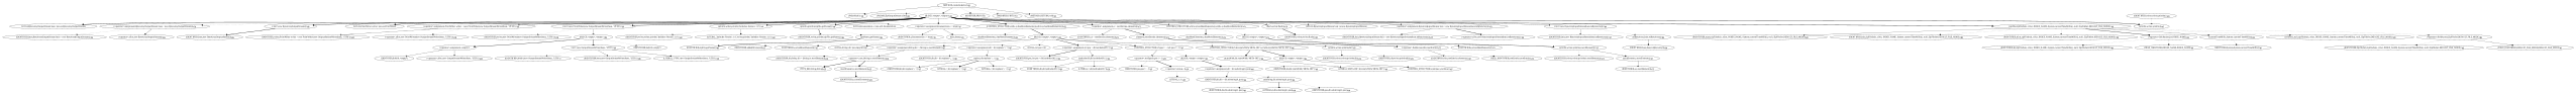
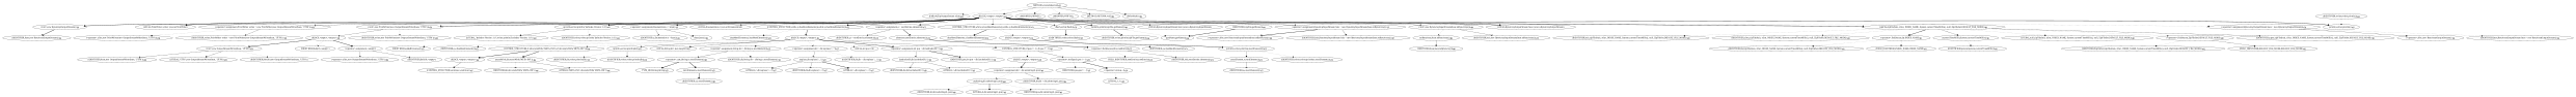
  digraph {
    fontname="PT Serif"
    node [fontname="PT Serif"]
    edge [arrowhead=tee fontname="PT Serif" style=solid]
    n1 [label=<(METHOD,createIndexList)<SUB>435</SUB>>]
    n2 [label=<(PARAM,this)<SUB>435</SUB>>]
    n3 [label=<(PARAM,ZipOutputStream zOut)<SUB>435</SUB>>]
    n4 [label=<(BLOCK,&lt;empty&gt;,&lt;empty&gt;)<SUB>435</SUB>>]
    n5 [label=<(MODIFIER,PRIVATE)>]
    n6 [label=<(MODIFIER,VIRTUAL)>]
    n7 [label=<(METHOD_RETURN,void)<SUB>435</SUB>>]
    n8 [label=<(LOCAL,ByteArrayOutputStream baos: java.io.ByteArrayOutputStream)>]
    n9 [label=<(&lt;operator&gt;.assignment,ByteArrayOutputStream baos = new ByteArrayOutputStream())<SUB>436</SUB>>]
    n10 [label=<(&lt;init&gt;,new ByteArrayOutputStream())<SUB>436</SUB>>]
    n11 [label=<(LOCAL,PrintWriter writer: java.io.PrintWriter)>]
    n12 [label=<(&lt;operator&gt;.assignment,PrintWriter writer = new PrintWriter(new OutputStreamWriter(baos, &quot;UTF8&quot;)))<SUB>438</SUB>>]
    n13 [label=<(&lt;init&gt;,new PrintWriter(new OutputStreamWriter(baos, &quot;UTF8&quot;)))<SUB>438</SUB>>]
    n14 [label=<(println,writer.println(&quot;JarIndex-Version: 1.0&quot;))<SUB>442</SUB>>]
    n15 [label=<(println,writer.println())<SUB>443</SUB>>]
    n16 [label=<(println,println(zipFile.getName()))<SUB>446</SUB>>]
    n17 [label=<(LOCAL,Enumeration e: java.util.Enumeration)>]
    n18 [label=<(&lt;operator&gt;.assignment,Enumeration e = keys())<SUB>451</SUB>>]
    n19 [label=<(CONTROL_STRUCTURE,while (e.hasMoreElements()),while (e.hasMoreElements()))<SUB>452</SUB>>]
    n20 [label=<(&lt;operator&gt;.assignment,e = rootEntries.elements())<SUB>473</SUB>>]
    n21 [label=<(CONTROL_STRUCTURE,while (e.hasMoreElements()),while (e.hasMoreElements()))<SUB>474</SUB>>]
    n22 [label=<(flush,writer.flush())<SUB>478</SUB>>]
    n23 [label=<(LOCAL,ByteArrayInputStream bais: java.io.ByteArrayInputStream)>]
    n24 [label=<(&lt;operator&gt;.assignment,ByteArrayInputStream bais = new ByteArrayInputStream(baos.toByteArray()))<SUB>479</SUB>>]
    n25 [label=<(&lt;init&gt;,new ByteArrayInputStream(baos.toByteArray()))<SUB>480</SUB>>]
    n26 [label=<(zipFile,zipFile(bais, zOut, INDEX_NAME, System.currentTimeMillis(), null, ZipFileSet.DEFAULT_FILE_MODE))<SUB>481</SUB>>]
    n27 [label=<(IDENTIFIER,baos,ByteArrayOutputStream baos = new ByteArrayOutputStream())<SUB>436</SUB>>]
    n28 [label=<(&lt;operator&gt;.alloc,new ByteArrayOutputStream())<SUB>436</SUB>>]
    n29 [label=<(IDENTIFIER,baos,new ByteArrayOutputStream())<SUB>436</SUB>>]
    n30 [label=<(IDENTIFIER,writer,PrintWriter writer = new PrintWriter(new OutputStreamWriter(baos, &quot;UTF8&quot;)))<SUB>438</SUB>>]
    n31 [label=<(&lt;operator&gt;.alloc,new PrintWriter(new OutputStreamWriter(baos, &quot;UTF8&quot;)))<SUB>438</SUB>>]
    n32 [label=<(IDENTIFIER,writer,new PrintWriter(new OutputStreamWriter(baos, &quot;UTF8&quot;)))<SUB>438</SUB>>]
    n33 [label=<(BLOCK,&lt;empty&gt;,&lt;empty&gt;)<SUB>438</SUB>>]
    n34 [label=<(IDENTIFIER,writer,writer.println(&quot;JarIndex-Version: 1.0&quot;))<SUB>442</SUB>>]
    n35 [label=<(LITERAL,&quot;JarIndex-Version: 1.0&quot;,writer.println(&quot;JarIndex-Version: 1.0&quot;))<SUB>442</SUB>>]
    n36 [label=<(IDENTIFIER,writer,println(zipFile.getName()))<SUB>446</SUB>>]
    n37 [label=<(getName,getName())<SUB>446</SUB>>]
    n38 [label=<(IDENTIFIER,e,Enumeration e = keys())<SUB>451</SUB>>]
    n39 [label=<(keys,keys())<SUB>451</SUB>>]
    n40 [label=<(hasMoreElements,e.hasMoreElements())<SUB>452</SUB>>]
    n41 [label=<(BLOCK,&lt;empty&gt;,&lt;empty&gt;)<SUB>452</SUB>>]
    n42 [label=<(IDENTIFIER,e,e = rootEntries.elements())<SUB>473</SUB>>]
    n43 [label=<(elements,rootEntries.elements())<SUB>473</SUB>>]
    n44 [label=<(hasMoreElements,e.hasMoreElements())<SUB>474</SUB>>]
    n45 [label=<(BLOCK,&lt;empty&gt;,&lt;empty&gt;)<SUB>474</SUB>>]
    n46 [label=<(IDENTIFIER,writer,writer.flush())<SUB>478</SUB>>]
    n47 [label=<(IDENTIFIER,bais,ByteArrayInputStream bais = new ByteArrayInputStream(baos.toByteArray()))<SUB>479</SUB>>]
    n48 [label=<(&lt;operator&gt;.alloc,new ByteArrayInputStream(baos.toByteArray()))<SUB>480</SUB>>]
    n49 [label=<(IDENTIFIER,bais,new ByteArrayInputStream(baos.toByteArray()))<SUB>479</SUB>>]
    n50 [label=<(toByteArray,baos.toByteArray())<SUB>480</SUB>>]
    n51 [label=<(IDENTIFIER,super,zipFile(bais, zOut, INDEX_NAME, System.currentTimeMillis(), null, ZipFileSet.DEFAULT_FILE_MODE))<SUB>481</SUB>>]
    n52 [label=<(IDENTIFIER,bais,zipFile(bais, zOut, INDEX_NAME, System.currentTimeMillis(), null, ZipFileSet.DEFAULT_FILE_MODE))<SUB>481</SUB>>]
    n53 [label=<(IDENTIFIER,zOut,zipFile(bais, zOut, INDEX_NAME, System.currentTimeMillis(), null, ZipFileSet.DEFAULT_FILE_MODE))<SUB>481</SUB>>]
    n54 [label=<(&lt;operator&gt;.fieldAccess,Jar.INDEX_NAME)<SUB>481</SUB>>]
    n55 [label=<(currentTimeMillis,System.currentTimeMillis())<SUB>481</SUB>>]
    n56 [label=<(LITERAL,null,zipFile(bais, zOut, INDEX_NAME, System.currentTimeMillis(), null, ZipFileSet.DEFAULT_FILE_MODE))<SUB>481</SUB>>]
    n57 [label=<(&lt;operator&gt;.fieldAccess,ZipFileSet.DEFAULT_FILE_MODE)<SUB>482</SUB>>]
    n58 [label=<(&lt;operator&gt;.assignment,&lt;empty&gt;)>]
    n59 [label=<(&lt;init&gt;,new OutputStreamWriter(baos, &quot;UTF8&quot;))<SUB>438</SUB>>]
    n60 [label=<(IDENTIFIER,$obj18,&lt;empty&gt;)>]
    n61 [label=<(IDENTIFIER,$obj18,&lt;empty&gt;)>]
    n62 [label=<(&lt;operator&gt;.alloc,new OutputStreamWriter(baos, &quot;UTF8&quot;))<SUB>438</SUB>>]
    n63 [label=<(IDENTIFIER,$obj18,new OutputStreamWriter(baos, &quot;UTF8&quot;))>]
    n64 [label=<(IDENTIFIER,baos,new OutputStreamWriter(baos, &quot;UTF8&quot;))<SUB>438</SUB>>]
    n65 [label=<(LITERAL,&quot;UTF8&quot;,new OutputStreamWriter(baos, &quot;UTF8&quot;))<SUB>439</SUB>>]
    n66 [label=<(IDENTIFIER,writer,writer.println())<SUB>443</SUB>>]
    n67 [label=<(IDENTIFIER,zipFile,getName())<SUB>446</SUB>>]
    n68 [label=<(IDENTIFIER,addedDirs,keys())<SUB>451</SUB>>]
    n69 [label=<(IDENTIFIER,e,e.hasMoreElements())<SUB>452</SUB>>]
    n70 [label=<(LOCAL,String dir: java.lang.String)>]
    n71 [label=<(&lt;operator&gt;.assignment,String dir = (String) e.nextElement())<SUB>453</SUB>>]
    n72 [label=<(&lt;operator&gt;.assignment,dir = dir.replace('\\', '/'))<SUB>457</SUB>>]
    n73 [label=<(LOCAL,int pos: int)>]
    n74 [label=<(&lt;operator&gt;.assignment,int pos = dir.lastIndexOf('/'))<SUB>458</SUB>>]
    n75 [label=<(CONTROL_STRUCTURE,if (pos != -1),if (pos != -1))<SUB>459</SUB>>]
    n76 [label=<(CONTROL_STRUCTURE,if (dir.startsWith(&quot;META-INF&quot;)),if (dir.startsWith(&quot;META-INF&quot;)))<SUB>466</SUB>>]
    n77 [label=<(println,writer.println(dir))<SUB>470</SUB>>]
    n78 [label=<(IDENTIFIER,dir,String dir = (String) e.nextElement())<SUB>453</SUB>>]
    n79 [label=<(&lt;operator&gt;.cast,(String) e.nextElement())<SUB>453</SUB>>]
    n80 [label=<(IDENTIFIER,dir,dir = dir.replace('\\', '/'))<SUB>457</SUB>>]
    n81 [label=<(replace,dir.replace('\\', '/'))<SUB>457</SUB>>]
    n82 [label=<(IDENTIFIER,pos,int pos = dir.lastIndexOf('/'))<SUB>458</SUB>>]
    n83 [label=<(lastIndexOf,dir.lastIndexOf('/'))<SUB>458</SUB>>]
    n84 [label=<(&lt;operator&gt;.notEquals,pos != -1)<SUB>459</SUB>>]
    n85 [label=<(BLOCK,&lt;empty&gt;,&lt;empty&gt;)<SUB>459</SUB>>]
    n86 [label=<(startsWith,dir.startsWith(&quot;META-INF&quot;))<SUB>466</SUB>>]
    n87 [label=<(BLOCK,&lt;empty&gt;,&lt;empty&gt;)<SUB>466</SUB>>]
    n88 [label=<(IDENTIFIER,writer,writer.println(dir))<SUB>470</SUB>>]
    n89 [label=<(IDENTIFIER,dir,writer.println(dir))<SUB>470</SUB>>]
    n90 [label=<(TYPE_REF,String,String)<SUB>453</SUB>>]
    n91 [label=<(nextElement,e.nextElement())<SUB>453</SUB>>]
    n92 [label=<(IDENTIFIER,e,e.nextElement())<SUB>453</SUB>>]
    n93 [label=<(IDENTIFIER,dir,dir.replace('\\', '/'))<SUB>457</SUB>>]
    n94 [label=<(LITERAL,'\\',dir.replace('\\', '/'))<SUB>457</SUB>>]
    n95 [label=<(LITERAL,'/',dir.replace('\\', '/'))<SUB>457</SUB>>]
    n96 [label=<(IDENTIFIER,dir,dir.lastIndexOf('/'))<SUB>458</SUB>>]
    n97 [label=<(LITERAL,'/',dir.lastIndexOf('/'))<SUB>458</SUB>>]
    n98 [label=<(IDENTIFIER,pos,pos != -1)<SUB>459</SUB>>]
    n99 [label=<(&lt;operator&gt;.minus,-1)<SUB>459</SUB>>]
    n100 [label=<(&lt;operator&gt;.assignment,dir = dir.substring(0, pos))<SUB>460</SUB>>]
    n101 [label=<(LITERAL,1,-1)<SUB>459</SUB>>]
    n102 [label=<(IDENTIFIER,dir,dir = dir.substring(0, pos))<SUB>460</SUB>>]
    n103 [label=<(substring,dir.substring(0, pos))<SUB>460</SUB>>]
    n104 [label=<(IDENTIFIER,dir,dir.substring(0, pos))<SUB>460</SUB>>]
    n105 [label=<(LITERAL,0,dir.substring(0, pos))<SUB>460</SUB>>]
    n106 [label=<(IDENTIFIER,pos,dir.substring(0, pos))<SUB>460</SUB>>]
    n107 [label=<(IDENTIFIER,dir,dir.startsWith(&quot;META-INF&quot;))<SUB>466</SUB>>]
    n108 [label=<(LITERAL,&quot;META-INF&quot;,dir.startsWith(&quot;META-INF&quot;))<SUB>466</SUB>>]
    n109 [label=<(CONTROL_STRUCTURE,continue;,continue;)<SUB>467</SUB>>]
    n110 [label=<(&lt;operator&gt;.fieldAccess,this.rootEntries)<SUB>473</SUB>>]
    n111 [label=<(IDENTIFIER,this,rootEntries.elements())<SUB>473</SUB>>]
    n112 [label=<(FIELD_IDENTIFIER,rootEntries,rootEntries)<SUB>473</SUB>>]
    n113 [label=<(IDENTIFIER,e,e.hasMoreElements())<SUB>474</SUB>>]
    n114 [label=<(println,writer.println(e.nextElement()))<SUB>475</SUB>>]
    n115 [label=<(IDENTIFIER,writer,writer.println(e.nextElement()))<SUB>475</SUB>>]
    n116 [label=<(nextElement,e.nextElement())<SUB>475</SUB>>]
    n117 [label=<(IDENTIFIER,e,e.nextElement())<SUB>475</SUB>>]
    n118 [label=<(IDENTIFIER,baos,baos.toByteArray())<SUB>480</SUB>>]
    n119 [label=<(IDENTIFIER,Jar,zipFile(bais, zOut, INDEX_NAME, System.currentTimeMillis(), null, ZipFileSet.DEFAULT_FILE_MODE))<SUB>481</SUB>>]
    n120 [label=<(FIELD_IDENTIFIER,INDEX_NAME,INDEX_NAME)<SUB>481</SUB>>]
    n121 [label=<(IDENTIFIER,System,System.currentTimeMillis())<SUB>481</SUB>>]
    n122 [label=<(IDENTIFIER,ZipFileSet,zipFile(bais, zOut, INDEX_NAME, System.currentTimeMillis(), null, ZipFileSet.DEFAULT_FILE_MODE))<SUB>482</SUB>>]
    n123 [label=<(FIELD_IDENTIFIER,DEFAULT_FILE_MODE,DEFAULT_FILE_MODE)<SUB>482</SUB>>]
    n1 -> n2 [arrowhead=dot]
    n1 -> n3 [style=dotted]
    n1 -> n4 [arrowhead=dot]
    n1 -> n5 [arrowhead=dot style=dotted]
    n1 -> n6 [style=dotted]
    n1 -> n7
    n4 -> n8 [arrowhead=dot style=bold]
    n4 -> n9 [arrowhead=dot style=dotted]
    n4 -> n10 [arrowhead=dot style=bold]
    n4 -> n11 [arrowhead=dot style=bold]
    n4 -> n12
    n4 -> n13 [style=bold]
    n4 -> n14 [style=bold]
    n4 -> n15 [arrowhead=dot style=bold]
    n4 -> n16 [style=bold]
    n4 -> n17 [style=dotted]
    n4 -> n18 [arrowhead=dot]
    n4 -> n19 [arrowhead=dot style=bold]
    n4 -> n20 [arrowhead=dot]
    n4 -> n21
    n4 -> n22
    n4 -> n23 [style=dotted]
    n4 -> n24
    n4 -> n25
    n4 -> n26 [style=bold]
    n9 -> n27 [style=dotted]
    n9 -> n28 [arrowhead=dot]
    n10 -> n29 [style=bold]
    n12 -> n30
    n12 -> n31 [arrowhead=dot style=dotted]
    n13 -> n32 [style=dotted]
    n13 -> n33
    n14 -> n34 [style=dotted]
    n14 -> n35 [arrowhead=dot]
    n16 -> n36 [style=bold]
    n16 -> n37 [arrowhead=dot style=dotted]
    n18 -> n38
    n18 -> n39 [arrowhead=dot]
    n19 -> n40 [arrowhead=dot style=dotted]
    n19 -> n41 [style=bold]
    n20 -> n42
    n20 -> n43 [style=bold]
    n21 -> n44 [arrowhead=dot style=bold]
    n21 -> n45 [style=dotted]
    n22 -> n46 [arrowhead=dot style=bold]
    n24 -> n47 [arrowhead=dot]
    n24 -> n48 [style=bold]
    n25 -> n49
    n25 -> n50 [style=dotted]
    n26 -> n51
    n26 -> n52 [arrowhead=dot style=dotted]
    n26 -> n53 [style=dotted]
    n26 -> n54 [arrowhead=dot style=bold]
    n26 -> n55 [arrowhead=dot]
    n26 -> n56 [arrowhead=dot style=dotted]
    n26 -> n57 [style=dotted]
    n33 -> n58 [arrowhead=dot style=bold]
    n33 -> n59 [style=bold]
    n33 -> n60 [style=dotted]
-   n37 -> n67 [style=bold]
+   n67 -> n37 [style=bold]
    n39 -> n68 [arrowhead=dot style=dotted]
    n40 -> n69 [arrowhead=dot style=dotted]
    n41 -> n70 [arrowhead=dot]
    n41 -> n71 [arrowhead=dot style=dotted]
    n41 -> n72 [style=dotted]
    n41 -> n73 [style=dotted]
    n41 -> n74 [style=bold]
    n41 -> n75 [arrowhead=dot]
    n41 -> n76 [style=dotted]
    n41 -> n77
    n43 -> n110 [style=bold]
    n44 -> n113 [arrowhead=dot style=dotted]
    n45 -> n114 [style=bold]
    n50 -> n118 [arrowhead=dot]
    n54 -> n119 [arrowhead=dot style=dotted]
    n54 -> n120 [arrowhead=dot style=dotted]
    n55 -> n121 [arrowhead=dot style=dotted]
    n57 -> n122 [arrowhead=dot style=dotted]
    n57 -> n123 [arrowhead=dot]
    n58 -> n61
    n58 -> n62
    n59 -> n63 [style=dotted]
    n59 -> n64
    n59 -> n65 [arrowhead=dot]
    n66 -> n15 [style=dotted]
    n71 -> n78 [arrowhead=dot style=dotted]
    n71 -> n79
    n72 -> n80 [style=dotted]
    n72 -> n81
    n74 -> n82 [style=bold]
    n74 -> n83
    n75 -> n84
    n75 -> n85 [arrowhead=dot style=dotted]
    n76 -> n86 [arrowhead=dot style=bold]
    n76 -> n87 [arrowhead=dot style=bold]
    n77 -> n88 [arrowhead=dot]
    n77 -> n89 [style=dotted]
    n79 -> n90 [arrowhead=dot style=bold]
    n79 -> n91 [arrowhead=dot style=bold]
    n81 -> n93
    n81 -> n94 [arrowhead=dot style=bold]
    n81 -> n95 [arrowhead=dot]
    n83 -> n96
    n83 -> n97
    n84 -> n98 [arrowhead=dot style=dotted]
    n84 -> n99 [arrowhead=dot style=bold]
    n85 -> n100 [arrowhead=dot style=bold]
    n86 -> n107 [style=dotted]
    n86 -> n108
    n87 -> n109 [arrowhead=dot]
    n91 -> n92 [arrowhead=dot style=bold]
    n99 -> n101 [arrowhead=dot style=dotted]
    n100 -> n102 [arrowhead=dot]
    n100 -> n103 [style=dotted]
    n103 -> n104 [arrowhead=dot style=dotted]
    n103 -> n105 [style=bold]
    n103 -> n106 [arrowhead=dot style=dotted]
    n110 -> n111
    n110 -> n112 [arrowhead=dot style=dotted]
    n114 -> n115 [style=dotted]
    n114 -> n116 [arrowhead=dot]
    n116 -> n117
  }
